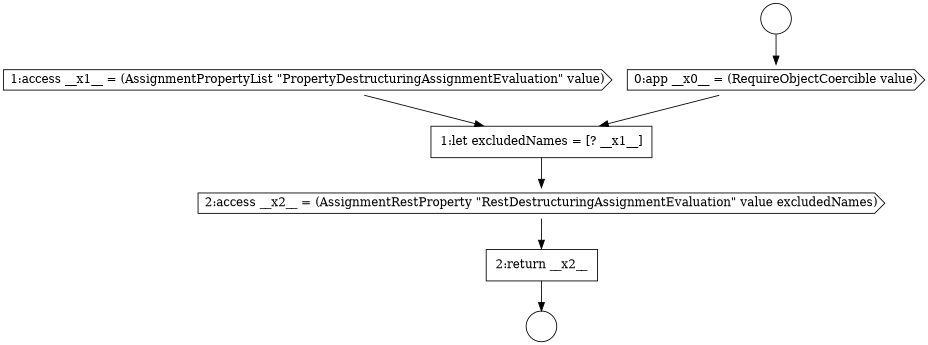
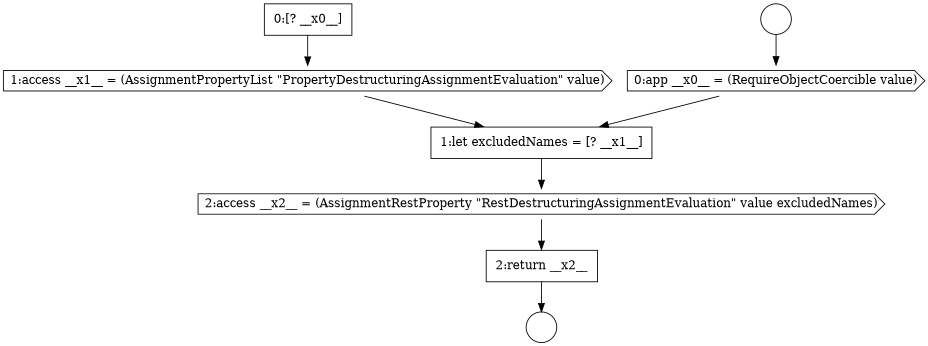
  digraph {
    node [color=black fillcolor=white shape=cds style=filled]
    edge [color=black]
    n1 [label=<<font color="black">0:app __x0__ = (RequireObjectCoercible value)</font>>]
    n2 [label=<<font color="black">     <table border="0" cellborder="1" cellspacing="0" cellpadding="10">       <tr><td align="left">1:let excludedNames = [? __x1__]</td></tr>     </table>   </font>> margin=0 shape=none]
+   n3 [label=<<font color="black">     <table border="0" cellborder="1" cellspacing="0" cellpadding="10">       <tr><td align="left">0:[? __x0__]</td></tr>     </table>   </font>> margin=0 shape=none]
    n4 [label=<<font color="black">1:access __x1__ = (AssignmentPropertyList &quot;PropertyDestructuringAssignmentEvaluation&quot; value)</font>>]
    n5 [label=" " shape=circle]
    n6 [label=<<font color="black">2:access __x2__ = (AssignmentRestProperty &quot;RestDestructuringAssignmentEvaluation&quot; value excludedNames)</font>>]
    n7 [label=<<font color="black">     <table border="0" cellborder="1" cellspacing="0" cellpadding="10">       <tr><td align="left">2:return __x2__</td></tr>     </table>   </font>> margin=0 shape=none]
    n8 [label=" " shape=circle]
    n1 -> n2
    n2 -> n6
+   n3 -> n4
    n4 -> n2
    n6 -> n7
    n7 -> n5
    n8 -> n1
  }
